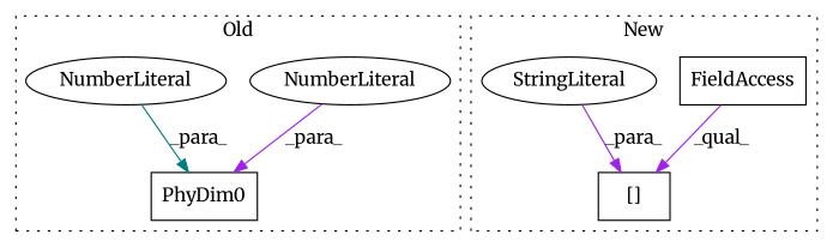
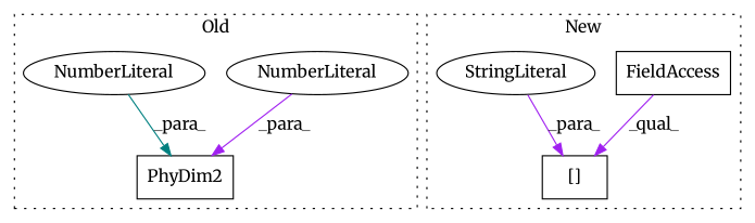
  digraph {
    fontname=Merriweather
    node [a=34 l=1 shape=box fontname=Merriweather]
    edge [color=purple fontname=Merriweather]
-   n1 [a=32 l="8,1" label=PhyDim0 s="7729,7740"]
+   n1 [a=32 l="8,1" label=PhyDim2 s="7729,7740"]
    n2 [label=NumberLiteral s=7737 shape=ellipse]
    n3 [label=NumberLiteral s=7739 shape=ellipse]
    n4 [a=2 l="18,1" label="[]" s="5401,5436"]
    n5 [a=22 l=17 label=FieldAccess s=5401]
    n6 [a=45 l=17 label=StringLiteral s=5419 shape=ellipse]
    subgraph cluster_1 {
      label=Old
      style=dotted
      n1
      n2
      n3
    }
    subgraph cluster_2 {
      label=New
      style=dotted
      n4
      n5
      n6
    }
    n2 -> n1 [label=_para_]
    n3 -> n1 [label=_para_ color=teal]
    n5 -> n4 [label=_qual_]
    n6 -> n4 [label=_para_]
  }
